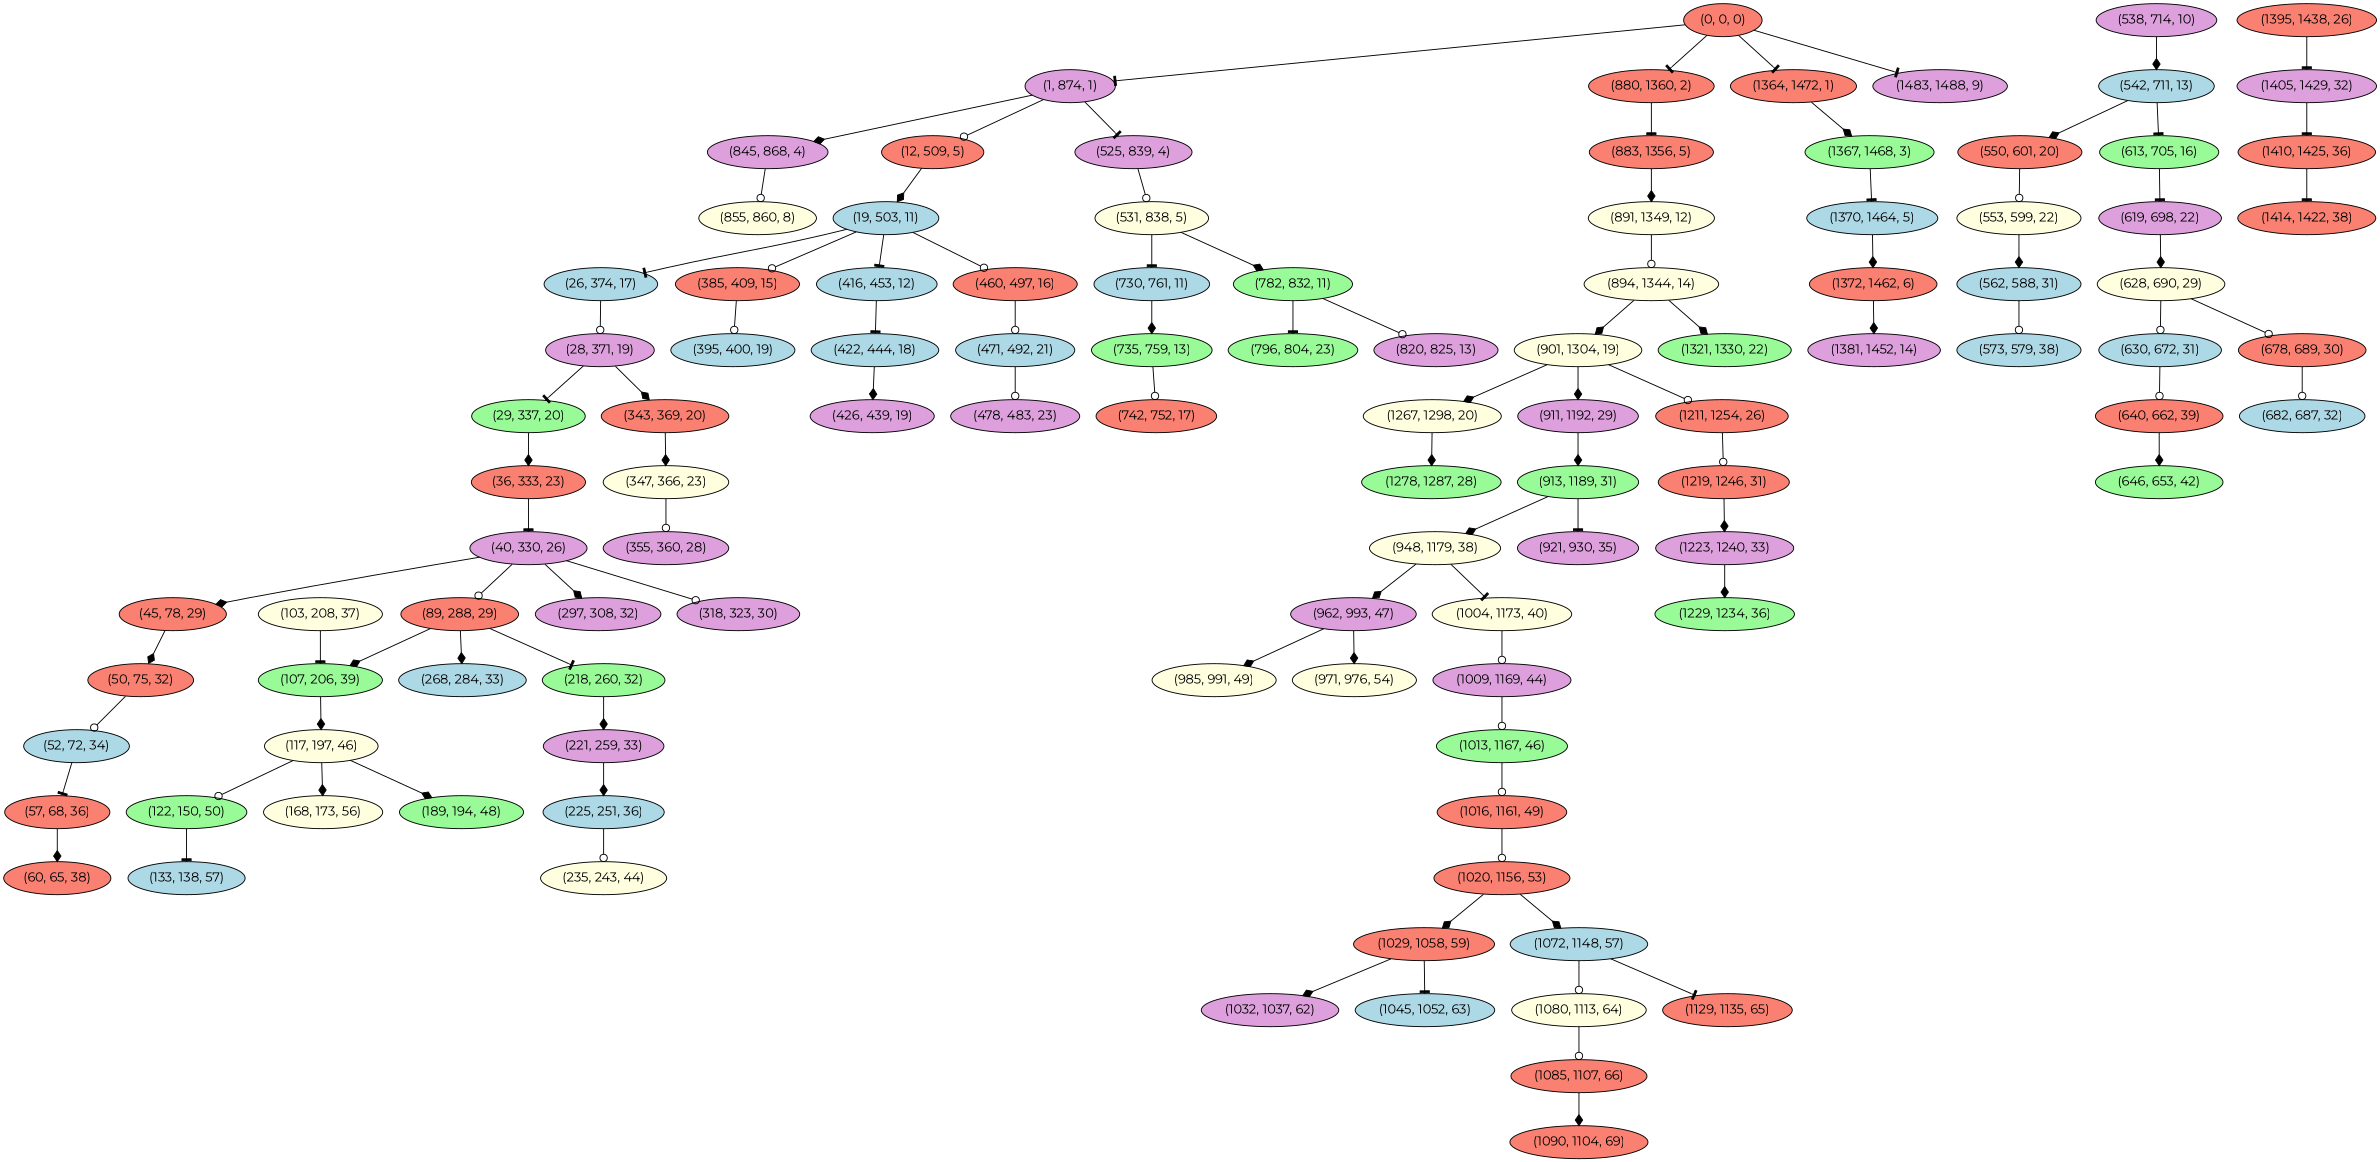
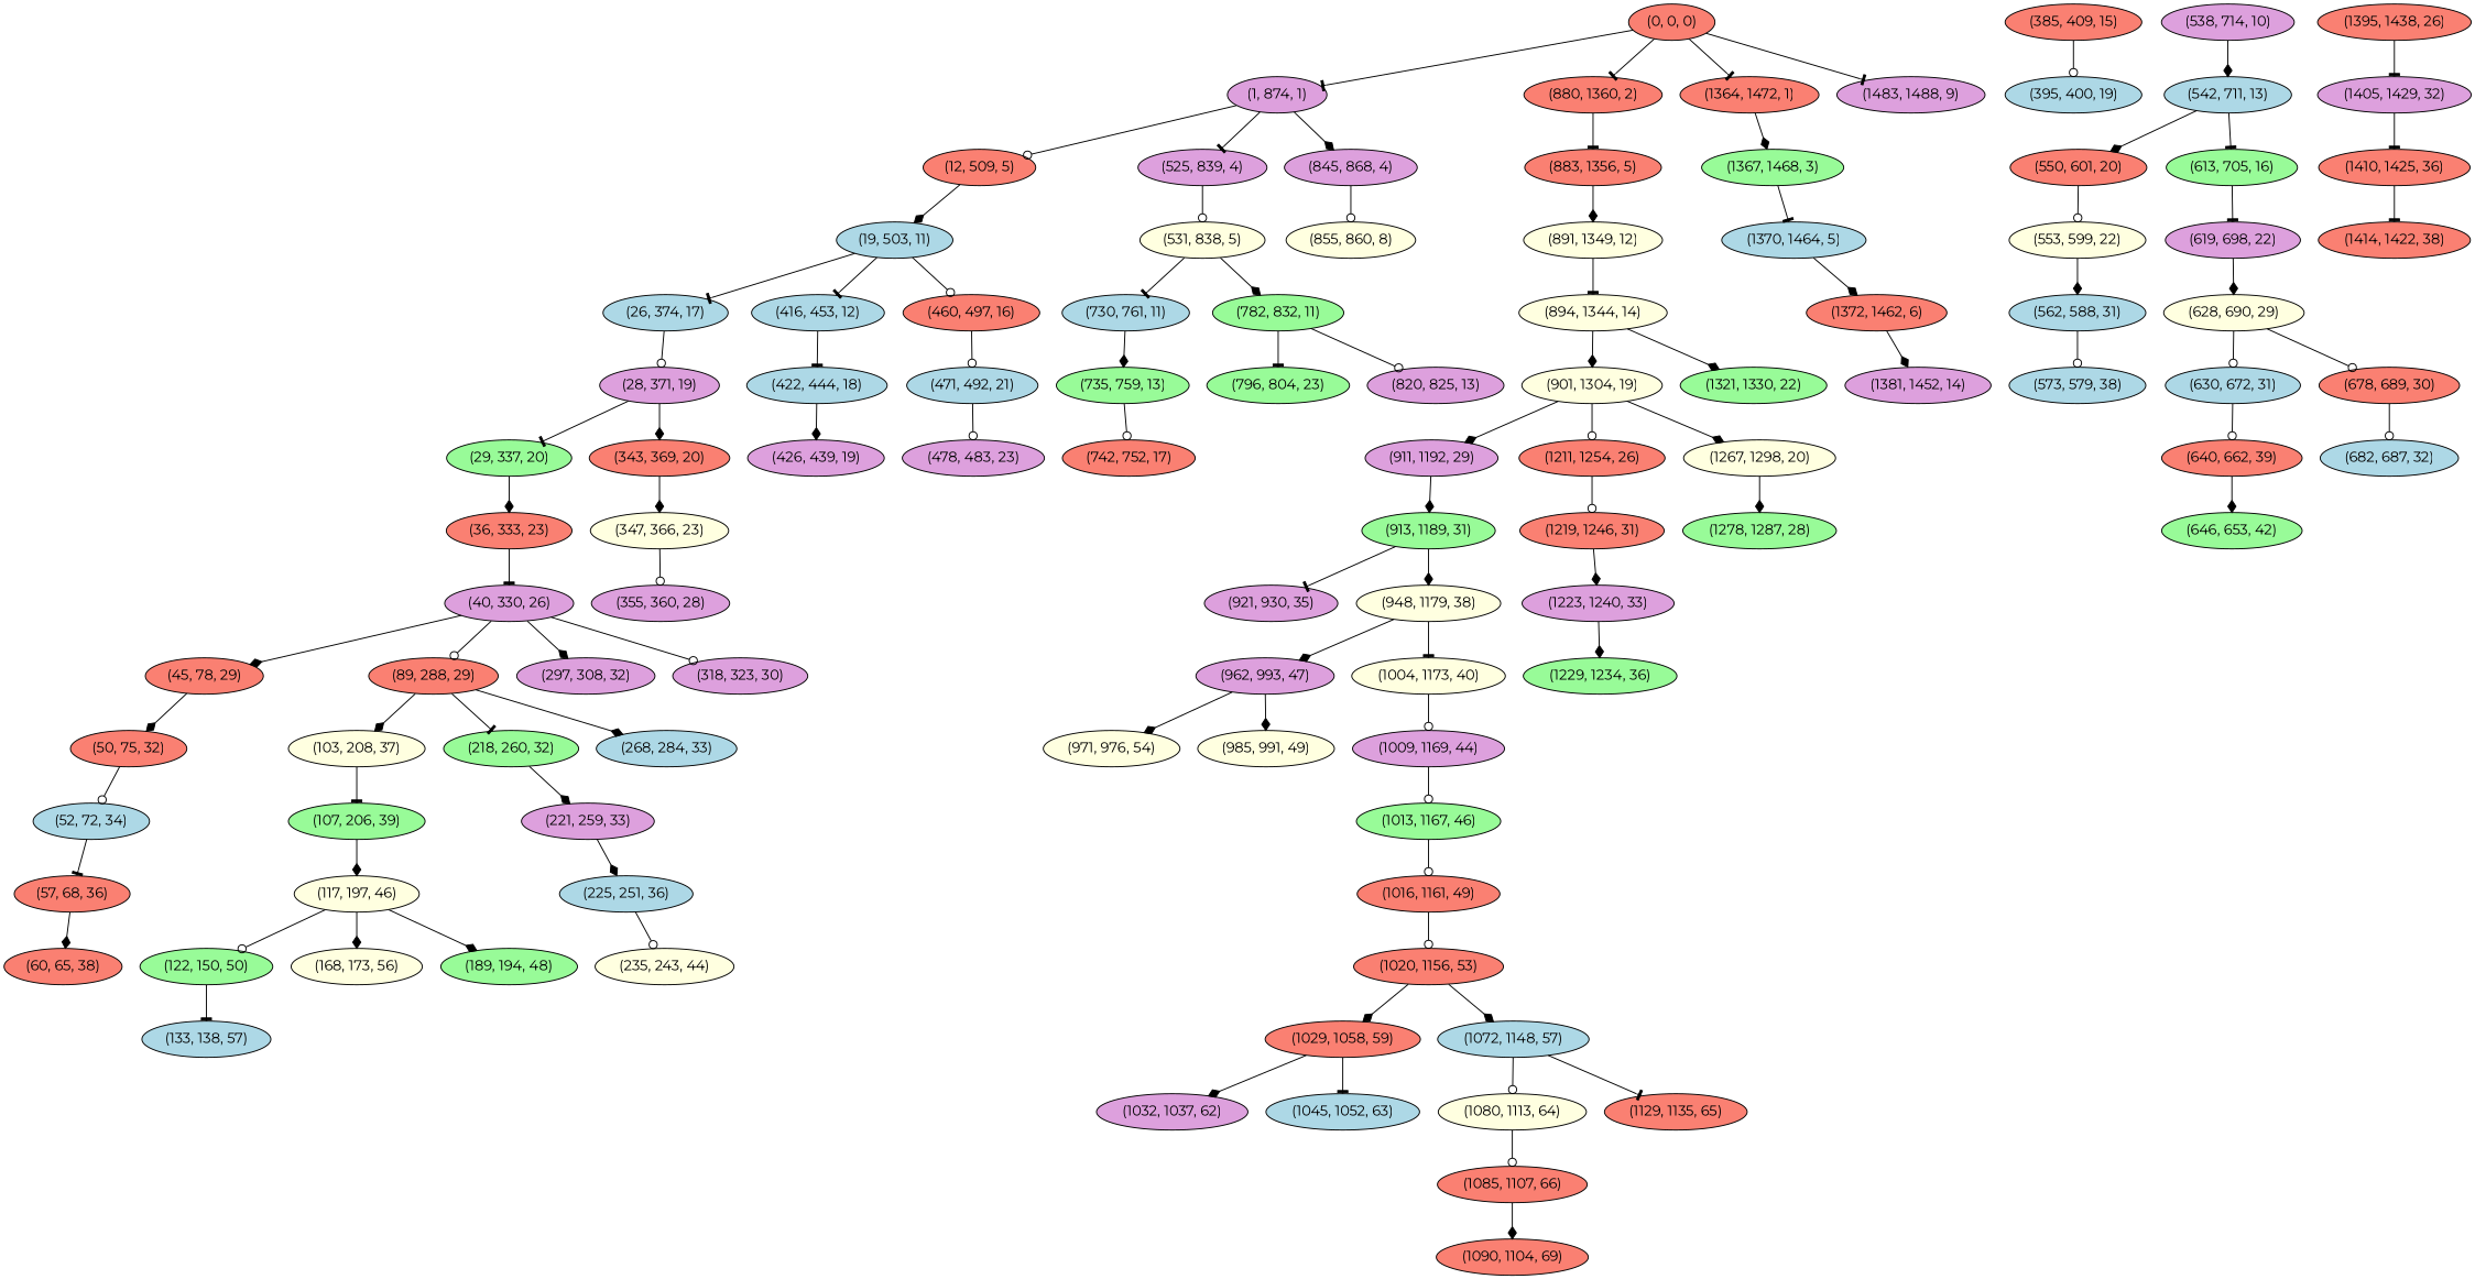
  digraph {
    fontname=Montserrat
    node [fillcolor=salmon fontname=Montserrat style=filled]
    edge [arrowhead=diamond fontname=Montserrat]
    "(1, 874, 1)" [fillcolor=plum]
    "(0, 0, 0)"
    "(880, 1360, 2)"
    "(1364, 1472, 1)"
    "(1483, 1488, 9)" [fillcolor=plum]
    "(12, 509, 5)"
    "(525, 839, 4)" [fillcolor=plum]
    "(845, 868, 4)" [fillcolor=plum]
    "(883, 1356, 5)"
    "(1367, 1468, 3)" [fillcolor=palegreen]
    "(19, 503, 11)" [fillcolor=lightblue]
    "(531, 838, 5)" [fillcolor=lightyellow]
    "(855, 860, 8)" [fillcolor=lightyellow]
    "(26, 374, 17)" [fillcolor=lightblue]
    "(385, 409, 15)"
    "(416, 453, 12)" [fillcolor=lightblue]
    "(460, 497, 16)"
    "(28, 371, 19)" [fillcolor=plum]
    "(395, 400, 19)" [fillcolor=lightblue]
    "(422, 444, 18)" [fillcolor=lightblue]
    "(471, 492, 21)" [fillcolor=lightblue]
    "(29, 337, 20)" [fillcolor=palegreen]
    "(343, 369, 20)"
    "(36, 333, 23)"
    "(347, 366, 23)" [fillcolor=lightyellow]
    "(40, 330, 26)" [fillcolor=plum]
    "(45, 78, 29)"
    "(89, 288, 29)"
    "(297, 308, 32)" [fillcolor=plum]
    "(318, 323, 30)" [fillcolor=plum]
    "(50, 75, 32)"
    "(103, 208, 37)" [fillcolor=lightyellow]
    "(218, 260, 32)" [fillcolor=palegreen]
    "(268, 284, 33)" [fillcolor=lightblue]
    "(52, 72, 34)" [fillcolor=lightblue]
    "(57, 68, 36)"
    "(60, 65, 38)"
    "(107, 206, 39)" [fillcolor=palegreen]
    "(221, 259, 33)" [fillcolor=plum]
    "(117, 197, 46)" [fillcolor=lightyellow]
    "(122, 150, 50)" [fillcolor=palegreen]
    "(168, 173, 56)" [fillcolor=lightyellow]
    "(189, 194, 48)" [fillcolor=palegreen]
    "(133, 138, 57)" [fillcolor=lightblue]
    "(225, 251, 36)" [fillcolor=lightblue]
    "(235, 243, 44)" [fillcolor=lightyellow]
    "(355, 360, 28)" [fillcolor=plum]
    "(426, 439, 19)" [fillcolor=plum]
    "(478, 483, 23)" [fillcolor=plum]
    "(730, 761, 11)" [fillcolor=lightblue]
    "(782, 832, 11)" [fillcolor=palegreen]
    "(735, 759, 13)" [fillcolor=palegreen]
    "(796, 804, 23)" [fillcolor=palegreen]
    "(820, 825, 13)" [fillcolor=plum]
    "(538, 714, 10)" [fillcolor=plum]
    "(542, 711, 13)" [fillcolor=lightblue]
    "(550, 601, 20)"
    "(613, 705, 16)" [fillcolor=palegreen]
    "(553, 599, 22)" [fillcolor=lightyellow]
    "(619, 698, 22)" [fillcolor=plum]
    "(562, 588, 31)" [fillcolor=lightblue]
    "(573, 579, 38)" [fillcolor=lightblue]
    "(628, 690, 29)" [fillcolor=lightyellow]
    "(630, 672, 31)" [fillcolor=lightblue]
    "(678, 689, 30)"
    "(640, 662, 39)"
    "(682, 687, 32)" [fillcolor=lightblue]
    "(646, 653, 42)" [fillcolor=palegreen]
    "(742, 752, 17)"
    "(891, 1349, 12)" [fillcolor=lightyellow]
    "(894, 1344, 14)" [fillcolor=lightyellow]
    "(901, 1304, 19)" [fillcolor=lightyellow]
    "(1321, 1330, 22)" [fillcolor=palegreen]
    "(911, 1192, 29)" [fillcolor=plum]
    "(1211, 1254, 26)"
    "(1267, 1298, 20)" [fillcolor=lightyellow]
    "(913, 1189, 31)" [fillcolor=palegreen]
    "(1219, 1246, 31)"
    "(1278, 1287, 28)" [fillcolor=palegreen]
    "(921, 930, 35)" [fillcolor=plum]
    "(948, 1179, 38)" [fillcolor=lightyellow]
    "(962, 993, 47)" [fillcolor=plum]
    "(1004, 1173, 40)" [fillcolor=lightyellow]
    "(971, 976, 54)" [fillcolor=lightyellow]
    "(985, 991, 49)" [fillcolor=lightyellow]
    "(1009, 1169, 44)" [fillcolor=plum]
    "(1013, 1167, 46)" [fillcolor=palegreen]
    "(1016, 1161, 49)"
    "(1020, 1156, 53)"
    "(1029, 1058, 59)"
    "(1072, 1148, 57)" [fillcolor=lightblue]
    "(1032, 1037, 62)" [fillcolor=plum]
    "(1045, 1052, 63)" [fillcolor=lightblue]
    "(1080, 1113, 64)" [fillcolor=lightyellow]
    "(1129, 1135, 65)"
    "(1085, 1107, 66)"
    "(1090, 1104, 69)"
    "(1223, 1240, 33)" [fillcolor=plum]
    "(1229, 1234, 36)" [fillcolor=palegreen]
    "(1370, 1464, 5)" [fillcolor=lightblue]
    "(1372, 1462, 6)"
    "(1381, 1452, 14)" [fillcolor=plum]
    "(1405, 1429, 32)" [fillcolor=plum]
    "(1395, 1438, 26)"
    "(1410, 1425, 36)"
    "(1414, 1422, 38)"
    "(1, 874, 1)" -> "(12, 509, 5)" [arrowhead=odot]
    "(1, 874, 1)" -> "(525, 839, 4)" [arrowhead=tee]
    "(1, 874, 1)" -> "(845, 868, 4)"
    "(0, 0, 0)" -> "(1, 874, 1)" [arrowhead=tee]
    "(0, 0, 0)" -> "(880, 1360, 2)" [arrowhead=tee]
    "(0, 0, 0)" -> "(1364, 1472, 1)" [arrowhead=tee]
    "(0, 0, 0)" -> "(1483, 1488, 9)" [arrowhead=tee]
    "(880, 1360, 2)" -> "(883, 1356, 5)" [arrowhead=tee]
    "(1364, 1472, 1)" -> "(1367, 1468, 3)"
    "(12, 509, 5)" -> "(19, 503, 11)"
    "(525, 839, 4)" -> "(531, 838, 5)" [arrowhead=odot]
    "(845, 868, 4)" -> "(855, 860, 8)" [arrowhead=odot]
    "(883, 1356, 5)" -> "(891, 1349, 12)"
    "(1367, 1468, 3)" -> "(1370, 1464, 5)" [arrowhead=tee]
    "(19, 503, 11)" -> "(26, 374, 17)" [arrowhead=tee]
-   "(19, 503, 11)" -> "(385, 409, 15)" [arrowhead=odot]
    "(19, 503, 11)" -> "(416, 453, 12)" [arrowhead=tee]
    "(19, 503, 11)" -> "(460, 497, 16)" [arrowhead=odot]
    "(531, 838, 5)" -> "(730, 761, 11)" [arrowhead=tee]
    "(531, 838, 5)" -> "(782, 832, 11)"
    "(26, 374, 17)" -> "(28, 371, 19)" [arrowhead=odot]
    "(385, 409, 15)" -> "(395, 400, 19)" [arrowhead=odot]
    "(416, 453, 12)" -> "(422, 444, 18)" [arrowhead=tee]
    "(460, 497, 16)" -> "(471, 492, 21)" [arrowhead=odot]
    "(28, 371, 19)" -> "(29, 337, 20)" [arrowhead=tee]
    "(28, 371, 19)" -> "(343, 369, 20)"
    "(422, 444, 18)" -> "(426, 439, 19)"
    "(471, 492, 21)" -> "(478, 483, 23)" [arrowhead=odot]
    "(29, 337, 20)" -> "(36, 333, 23)"
    "(343, 369, 20)" -> "(347, 366, 23)"
    "(36, 333, 23)" -> "(40, 330, 26)" [arrowhead=tee]
    "(347, 366, 23)" -> "(355, 360, 28)" [arrowhead=odot]
    "(40, 330, 26)" -> "(45, 78, 29)"
    "(40, 330, 26)" -> "(89, 288, 29)" [arrowhead=odot]
    "(40, 330, 26)" -> "(297, 308, 32)"
    "(40, 330, 26)" -> "(318, 323, 30)" [arrowhead=odot]
    "(45, 78, 29)" -> "(50, 75, 32)"
-   "(89, 288, 29)" -> "(107, 206, 39)"
+   "(89, 288, 29)" -> "(103, 208, 37)"
    "(89, 288, 29)" -> "(218, 260, 32)" [arrowhead=tee]
    "(89, 288, 29)" -> "(268, 284, 33)"
    "(50, 75, 32)" -> "(52, 72, 34)" [arrowhead=odot]
    "(103, 208, 37)" -> "(107, 206, 39)" [arrowhead=tee]
    "(218, 260, 32)" -> "(221, 259, 33)"
    "(52, 72, 34)" -> "(57, 68, 36)" [arrowhead=tee]
    "(57, 68, 36)" -> "(60, 65, 38)"
    "(107, 206, 39)" -> "(117, 197, 46)"
    "(221, 259, 33)" -> "(225, 251, 36)"
    "(117, 197, 46)" -> "(122, 150, 50)" [arrowhead=odot]
    "(117, 197, 46)" -> "(168, 173, 56)"
    "(117, 197, 46)" -> "(189, 194, 48)"
    "(122, 150, 50)" -> "(133, 138, 57)" [arrowhead=tee]
    "(225, 251, 36)" -> "(235, 243, 44)" [arrowhead=odot]
    "(730, 761, 11)" -> "(735, 759, 13)"
    "(782, 832, 11)" -> "(796, 804, 23)" [arrowhead=tee]
    "(782, 832, 11)" -> "(820, 825, 13)" [arrowhead=odot]
    "(735, 759, 13)" -> "(742, 752, 17)" [arrowhead=odot]
    "(538, 714, 10)" -> "(542, 711, 13)"
    "(542, 711, 13)" -> "(550, 601, 20)"
    "(542, 711, 13)" -> "(613, 705, 16)" [arrowhead=tee]
    "(550, 601, 20)" -> "(553, 599, 22)" [arrowhead=odot]
    "(613, 705, 16)" -> "(619, 698, 22)" [arrowhead=tee]
    "(553, 599, 22)" -> "(562, 588, 31)"
    "(619, 698, 22)" -> "(628, 690, 29)"
    "(562, 588, 31)" -> "(573, 579, 38)" [arrowhead=odot]
    "(628, 690, 29)" -> "(630, 672, 31)" [arrowhead=odot]
    "(628, 690, 29)" -> "(678, 689, 30)" [arrowhead=odot]
    "(630, 672, 31)" -> "(640, 662, 39)" [arrowhead=odot]
    "(678, 689, 30)" -> "(682, 687, 32)" [arrowhead=odot]
    "(640, 662, 39)" -> "(646, 653, 42)"
-   "(891, 1349, 12)" -> "(894, 1344, 14)" [arrowhead=odot]
+   "(891, 1349, 12)" -> "(894, 1344, 14)" [arrowhead=tee]
    "(894, 1344, 14)" -> "(901, 1304, 19)"
    "(894, 1344, 14)" -> "(1321, 1330, 22)"
    "(901, 1304, 19)" -> "(911, 1192, 29)"
    "(901, 1304, 19)" -> "(1211, 1254, 26)" [arrowhead=odot]
    "(901, 1304, 19)" -> "(1267, 1298, 20)"
    "(911, 1192, 29)" -> "(913, 1189, 31)"
    "(1211, 1254, 26)" -> "(1219, 1246, 31)" [arrowhead=odot]
    "(1267, 1298, 20)" -> "(1278, 1287, 28)"
    "(913, 1189, 31)" -> "(921, 930, 35)" [arrowhead=tee]
    "(913, 1189, 31)" -> "(948, 1179, 38)"
    "(1219, 1246, 31)" -> "(1223, 1240, 33)"
    "(948, 1179, 38)" -> "(962, 993, 47)"
    "(948, 1179, 38)" -> "(1004, 1173, 40)" [arrowhead=tee]
    "(962, 993, 47)" -> "(971, 976, 54)"
    "(962, 993, 47)" -> "(985, 991, 49)"
    "(1004, 1173, 40)" -> "(1009, 1169, 44)" [arrowhead=odot]
    "(1009, 1169, 44)" -> "(1013, 1167, 46)" [arrowhead=odot]
    "(1013, 1167, 46)" -> "(1016, 1161, 49)" [arrowhead=odot]
    "(1016, 1161, 49)" -> "(1020, 1156, 53)" [arrowhead=odot]
    "(1020, 1156, 53)" -> "(1029, 1058, 59)"
    "(1020, 1156, 53)" -> "(1072, 1148, 57)"
    "(1029, 1058, 59)" -> "(1032, 1037, 62)"
    "(1029, 1058, 59)" -> "(1045, 1052, 63)" [arrowhead=tee]
    "(1072, 1148, 57)" -> "(1080, 1113, 64)" [arrowhead=odot]
    "(1072, 1148, 57)" -> "(1129, 1135, 65)" [arrowhead=tee]
    "(1080, 1113, 64)" -> "(1085, 1107, 66)" [arrowhead=odot]
    "(1085, 1107, 66)" -> "(1090, 1104, 69)"
    "(1223, 1240, 33)" -> "(1229, 1234, 36)"
    "(1370, 1464, 5)" -> "(1372, 1462, 6)"
    "(1372, 1462, 6)" -> "(1381, 1452, 14)"
    "(1405, 1429, 32)" -> "(1410, 1425, 36)" [arrowhead=tee]
    "(1395, 1438, 26)" -> "(1405, 1429, 32)" [arrowhead=tee]
    "(1410, 1425, 36)" -> "(1414, 1422, 38)" [arrowhead=tee]
  }
